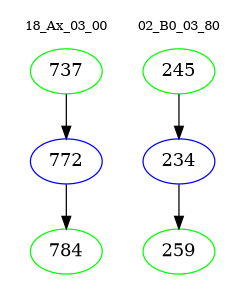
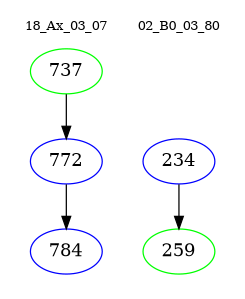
  digraph {
    node [color=green]
    edge [color=black]
    n1 [label=737]
    n2 [color=blue label=772]
-   n3 [label=784]
-   n4 [label=245]
+   n3 [color=blue label=784]
    n5 [color=blue label=234]
    n6 [label=259]
    subgraph cluster_1 {
      color=white
      fontsize=10
-     label="18_Ax_03_00"
+     label="18_Ax_03_07"
      n1
      n2
      n3
    }
    subgraph cluster_2 {
      color=white
      fontsize=10
      label="02_B0_03_80"
-     n4
      n5
      n6
    }
    n1 -> n2
    n2 -> n3
-   n4 -> n5
    n5 -> n6
  }
